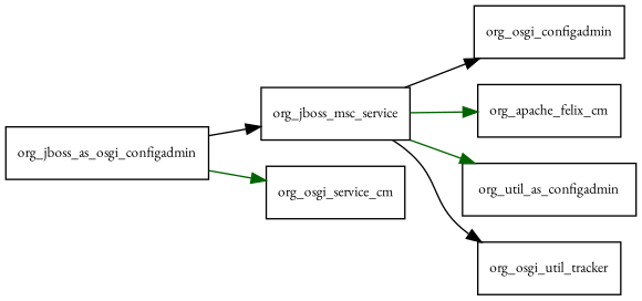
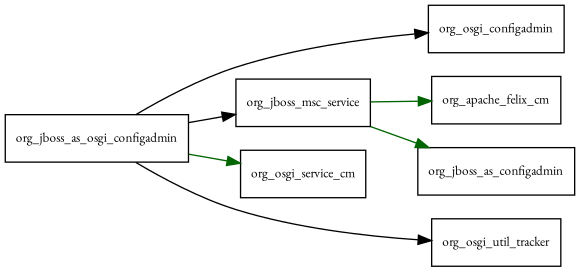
  digraph {
    fontname="EB Garamond"
    rankdir=LR
    node [fontname="EB Garamond" fontsize=10.0 shape=box]
    edge [color=black fontname="EB Garamond"]
    org_jboss_as_osgi_configadmin
    org_jboss_msc_service
    n3 [label=org_osgi_configadmin]
    org_osgi_service_cm
    org_osgi_util_tracker
    org_apache_felix_cm
-   org_jboss_as_configadmin [label=org_util_as_configadmin]
+   org_jboss_as_configadmin
    org_jboss_as_osgi_configadmin -> org_jboss_msc_service
-   org_jboss_msc_service -> n3
+   org_jboss_as_osgi_configadmin -> n3
    org_jboss_as_osgi_configadmin -> org_osgi_service_cm [color=darkgreen]
-   org_jboss_msc_service -> org_osgi_util_tracker
+   org_jboss_as_osgi_configadmin -> org_osgi_util_tracker
    org_jboss_msc_service -> org_apache_felix_cm [color=darkgreen]
    org_jboss_msc_service -> org_jboss_as_configadmin [color=darkgreen]
  }
